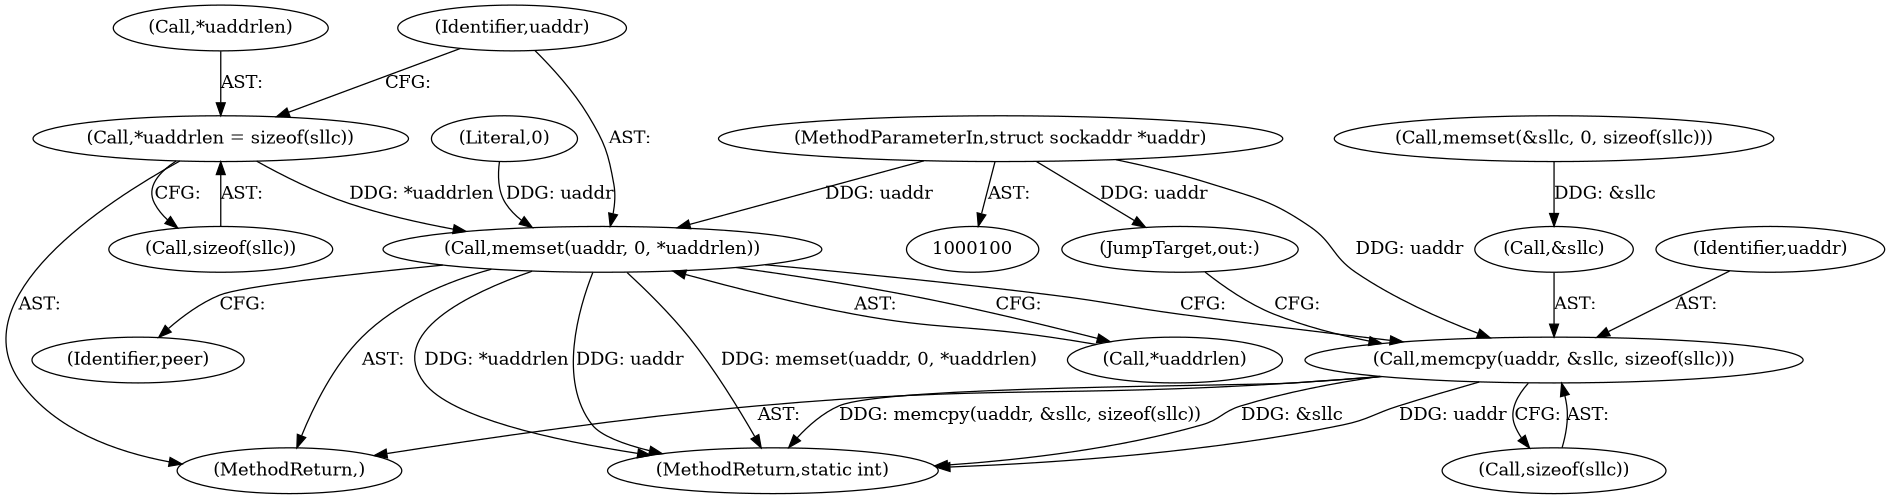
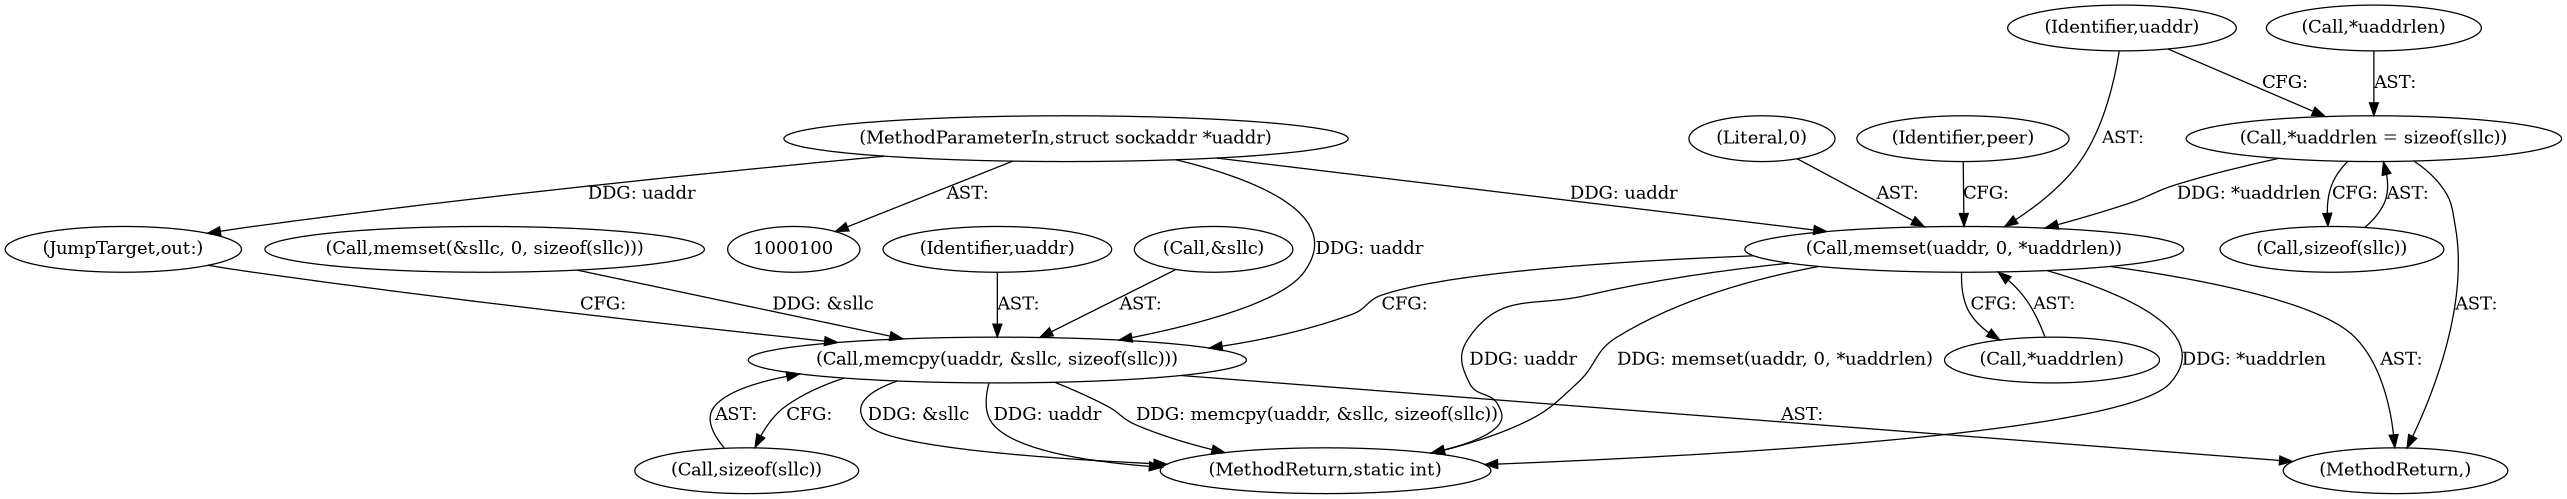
  digraph {
    n1 [label="(Call,memset(uaddr, 0, *uaddrlen))"]
    n2 [label="(Call,memcpy(uaddr, &sllc, sizeof(sllc)))"]
    n3 [label="(MethodReturn,)"]
    n4 [label="(MethodReturn,static int)"]
    n5 [label="(Call,*uaddrlen)"]
    n6 [label="(Call,sizeof(sllc))"]
    n7 [label="(MethodParameterIn,struct sockaddr *uaddr)"]
    1000100
    n9 [label="(JumpTarget,out:)"]
    n10 [label="(Call,*uaddrlen = sizeof(sllc))"]
    n11 [label="(Call,sizeof(sllc))"]
    n12 [label="(Identifier,uaddr)"]
    n13 [label="(Call,memset(&sllc, 0, sizeof(sllc)))"]
    n14 [label="(Literal,0)"]
    n15 [label="(Identifier,uaddr)"]
    n16 [label="(Call,*uaddrlen)"]
    n17 [label="(Call,&sllc)"]
    n18 [label="(Identifier,peer)"]
    n1 -> n2 [label="CFG: "]
    n1 -> n3 [label="AST: "]
    n1 -> n4 [label="DDG: uaddr"]
    n1 -> n4 [label="DDG: memset(uaddr, 0, *uaddrlen)"]
    n1 -> n4 [label="DDG: *uaddrlen"]
    n1 -> n5 [label="CFG: "]
    n2 -> n3 [label="AST: "]
    n2 -> n4 [label="DDG: memcpy(uaddr, &sllc, sizeof(sllc))"]
    n2 -> n4 [label="DDG: &sllc"]
    n2 -> n4 [label="DDG: uaddr"]
    n2 -> n6 [label="CFG: "]
    n5 -> n1 [label="AST: "]
    n6 -> n2 [label="AST: "]
    n7 -> n1 [label="DDG: uaddr"]
    n7 -> n2 [label="DDG: uaddr"]
    n7 -> 1000100 [label="AST: "]
    n7 -> n9 [label="DDG: uaddr"]
    n9 -> n2 [label="CFG: "]
    n10 -> n1 [label="DDG: *uaddrlen"]
    n10 -> n3 [label="AST: "]
    n10 -> n11 [label="CFG: "]
    n11 -> n10 [label="AST: "]
    n12 -> n1 [label="AST: "]
    n12 -> n10 [label="CFG: "]
-   n13 -> n17 [label="DDG: &sllc"]
-   n14 -> n1 [label="DDG: uaddr"]
+   n13 -> n2 [label="DDG: &sllc"]
+   n14 -> n1 [label="AST: "]
    n15 -> n2 [label="AST: "]
    n16 -> n10 [label="AST: "]
    n17 -> n2 [label="AST: "]
-   n1 -> n18 [label="CFG: "]
+   n18 -> n1 [label="CFG: "]
  }
